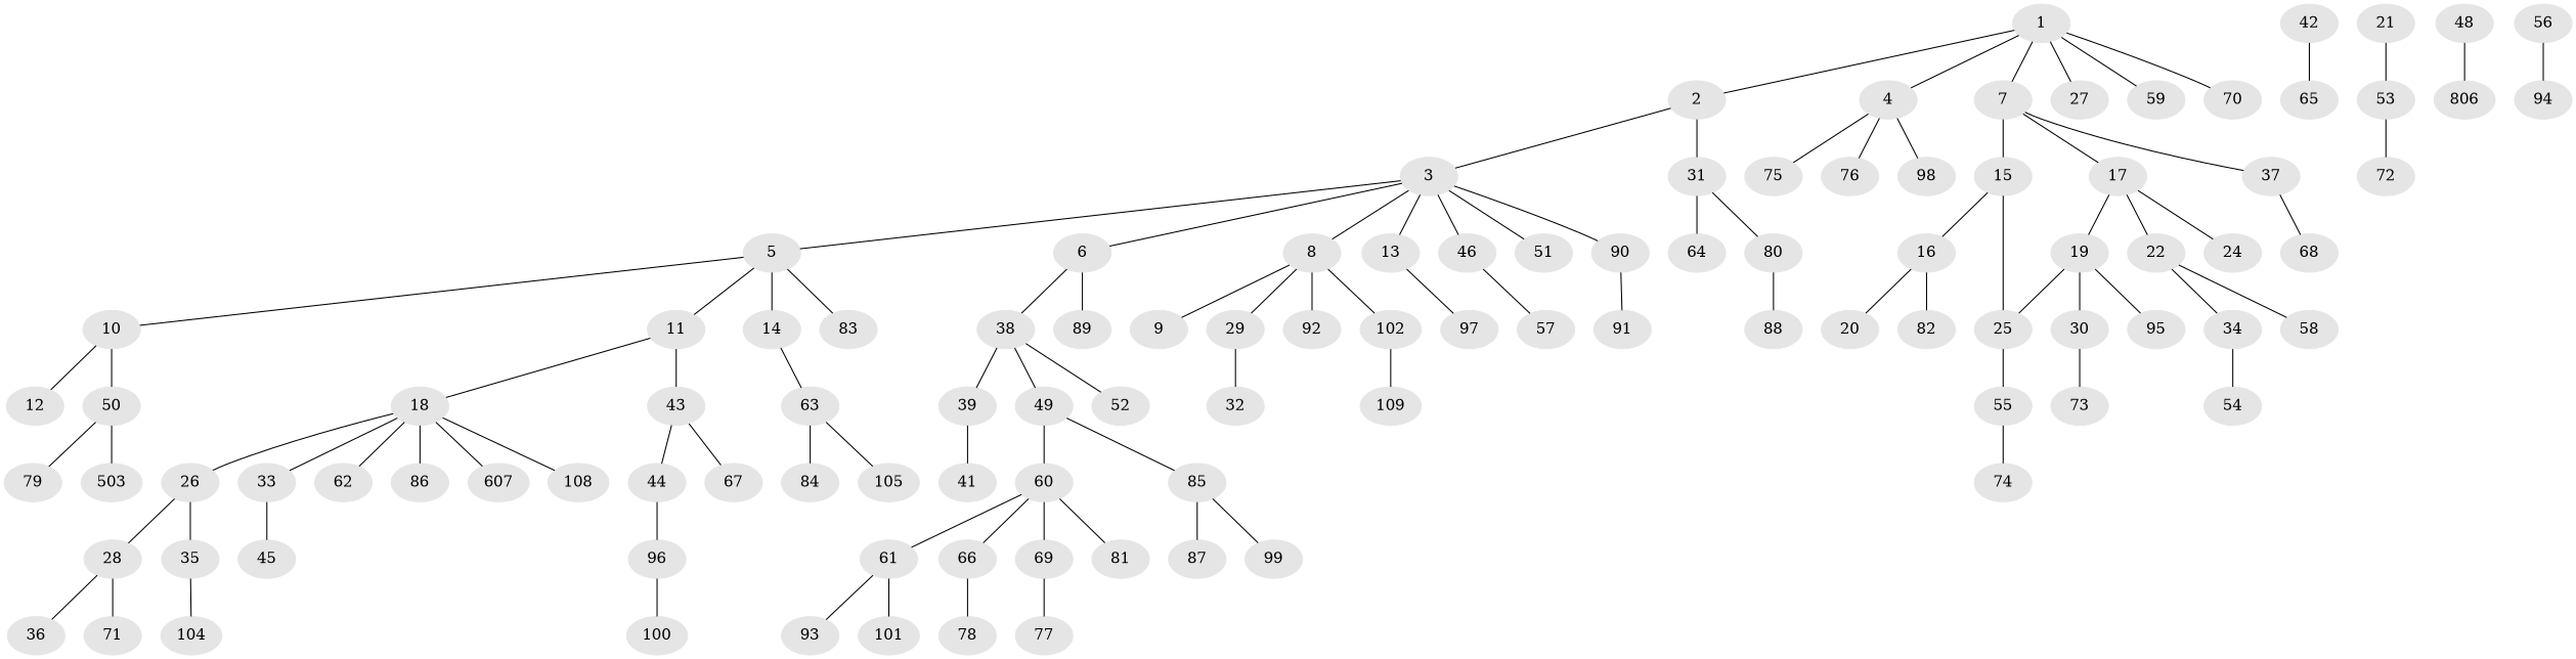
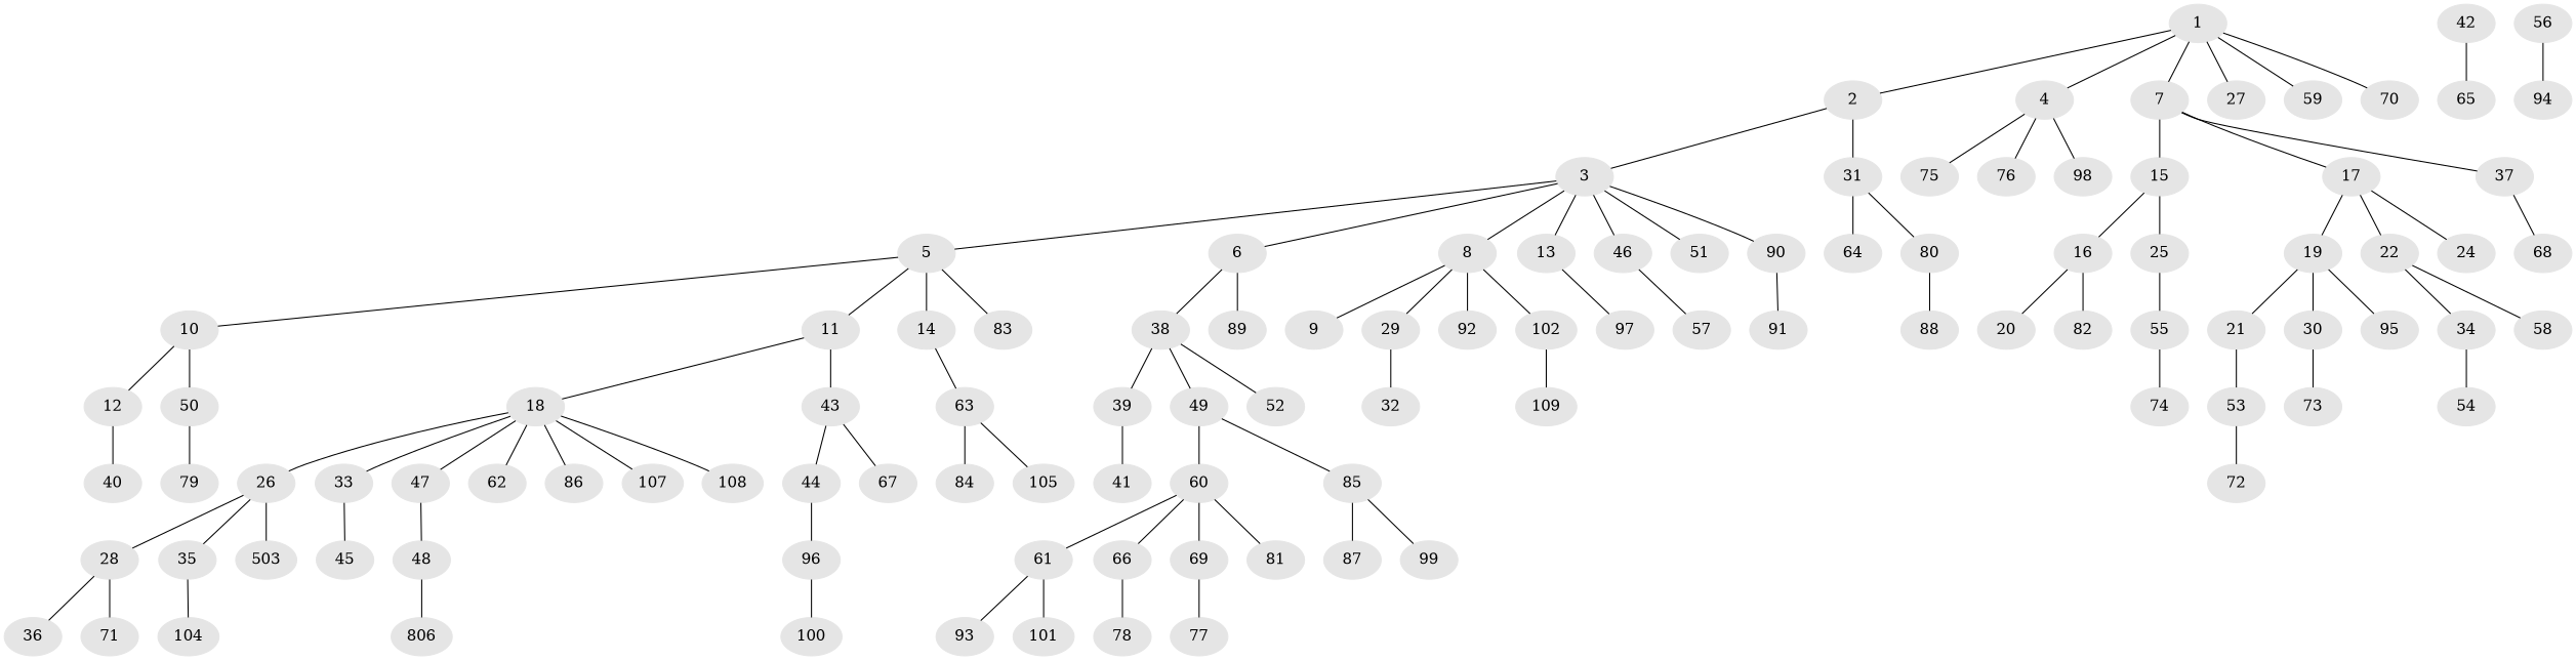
  graph {
    node [color=gray90 style=filled]
    1
    2
    4
    7
    27
    59
    70
    3
    31
    75
    76
    98
    15
    17
    37
    5
    6
    8
    13
    46
    51
    90
    64
    80
    10
    11
    14
    83
    38
    89
    9
    29
    92
    102
    97
    57
    91
    12
    50
    18
    43
    63
    42
    65
    39
    49
    52
    16
    25
    19
    22
    24
    68
    32
    109
+   40
    79
    26
    33
+   47
    62
    86
-   107 [label=607]
+   107
    108
    44
    67
    84
    105
    20
    82
    21
    30
    95
    55
    34
    58
    28
    35
    n79 [label=503]
    45
    48
    53
    73
    72
    54
    56
    94
    74
    36
    71
    104
    88
    41
    60
    85
    96
    100
    n98 [label=806]
    61
    66
    69
    81
    87
    99
    93
    101
    78
    77
    1 -- 2
    1 -- 4
    1 -- 7
    1 -- 27
    1 -- 59
    1 -- 70
    2 -- 3
    2 -- 31
    4 -- 75
    4 -- 76
    4 -- 98
    7 -- 15
    7 -- 17
    7 -- 37
    3 -- 5
    3 -- 6
    3 -- 8
    3 -- 13
    3 -- 46
    3 -- 51
    3 -- 90
    31 -- 64
    31 -- 80
    15 -- 16
    15 -- 25
    17 -- 19
    17 -- 22
    17 -- 24
    37 -- 68
    5 -- 10
    5 -- 11
    5 -- 14
    5 -- 83
    6 -- 38
    6 -- 89
    8 -- 9
    8 -- 29
    8 -- 92
    8 -- 102
    13 -- 97
    46 -- 57
    90 -- 91
    80 -- 88
    10 -- 12
    10 -- 50
    11 -- 18
    11 -- 43
    14 -- 63
    38 -- 39
    38 -- 49
    38 -- 52
    29 -- 32
    102 -- 109
+   12 -- 40
    50 -- 79
    18 -- 26
    18 -- 33
+   18 -- 47
    18 -- 62
    18 -- 86
    18 -- 107
    18 -- 108
    43 -- 44
    43 -- 67
    63 -- 84
    63 -- 105
    42 -- 65
    39 -- 41
    49 -- 60
    49 -- 85
    16 -- 20
    16 -- 82
    25 -- 55
-   19 -- 25
+   19 -- 21
    19 -- 30
    19 -- 95
    22 -- 34
    22 -- 58
    26 -- 28
    26 -- 35
-   50 -- n79
+   26 -- n79
    33 -- 45
+   47 -- 48
    44 -- 96
    21 -- 53
    30 -- 73
    55 -- 74
    34 -- 54
    28 -- 36
    28 -- 71
    35 -- 104
    48 -- n98
    53 -- 72
    56 -- 94
    60 -- 61
    60 -- 66
    60 -- 69
    60 -- 81
    85 -- 87
    85 -- 99
    96 -- 100
    61 -- 93
    61 -- 101
    66 -- 78
    69 -- 77
  }
